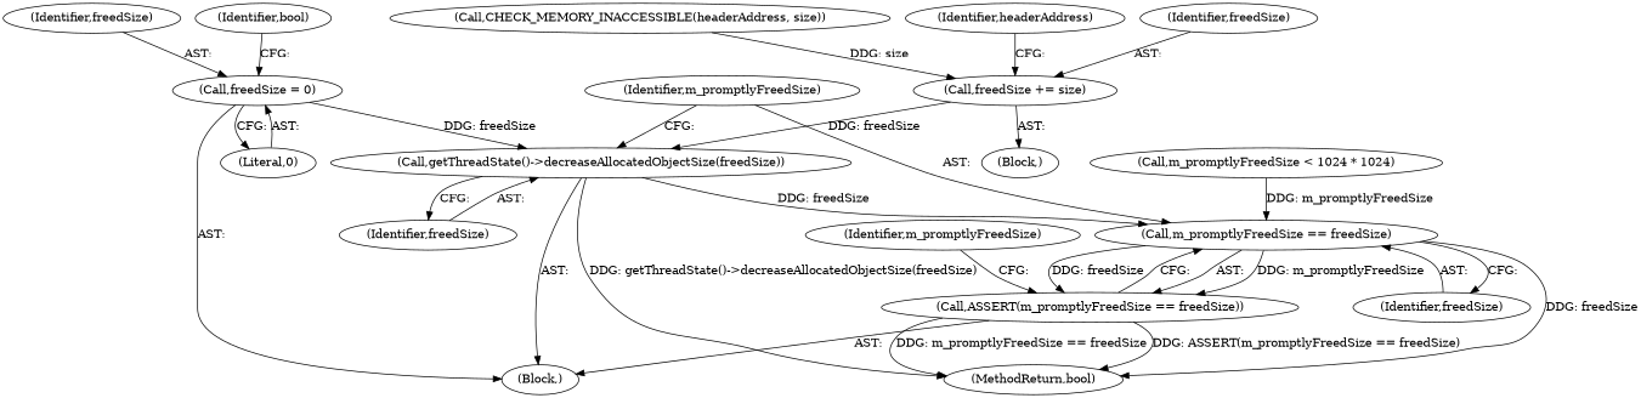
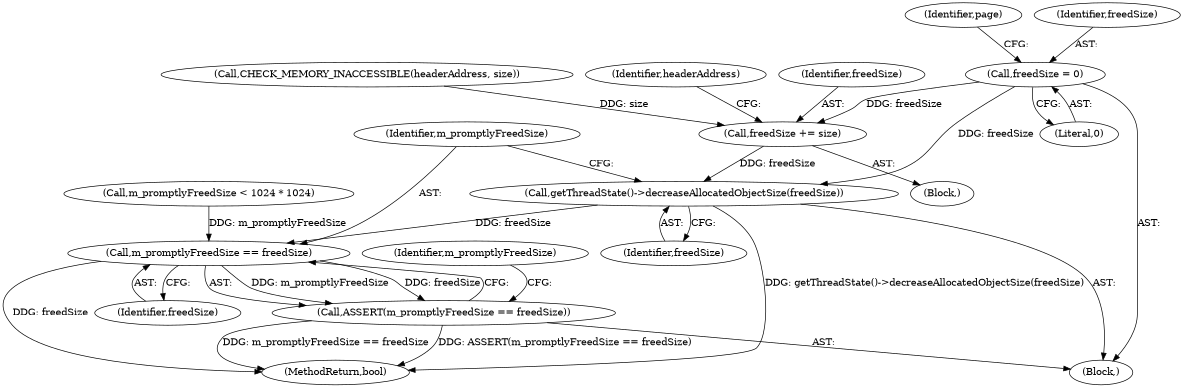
  digraph {
    n1 [label="(Call,freedSize = 0)"]
    n2 [label="(Call,freedSize += size)"]
    n3 [label="(Call,getThreadState()->decreaseAllocatedObjectSize(freedSize))"]
    n4 [label="(Literal,0)"]
    n5 [label="(Block,)"]
    n6 [label="(Block,)"]
    n7 [label="(Call,m_promptlyFreedSize == freedSize)"]
    n8 [label="(Identifier,freedSize)"]
    n9 [label="(MethodReturn,bool)"]
    n10 [label="(Call,ASSERT(m_promptlyFreedSize == freedSize))"]
    n11 [label="(Identifier,freedSize)"]
    n12 [label="(Call,CHECK_MEMORY_INACCESSIBLE(headerAddress, size))"]
    n13 [label="(Identifier,headerAddress)"]
-   n14 [label="(Identifier,bool)"]
+   n14 [label="(Identifier,page)"]
    n15 [label="(Call,m_promptlyFreedSize < 1024 * 1024)"]
    n16 [label="(Identifier,freedSize)"]
    n17 [label="(Identifier,freedSize)"]
    n18 [label="(Identifier,m_promptlyFreedSize)"]
    n19 [label="(Identifier,m_promptlyFreedSize)"]
+   n1 -> n2 [label="DDG: freedSize"]
    n1 -> n3 [label="DDG: freedSize"]
    n1 -> n4 [label="CFG: "]
    n1 -> n5 [label="AST: "]
    n2 -> n3 [label="DDG: freedSize"]
    n2 -> n6 [label="AST: "]
    n3 -> n5 [label="AST: "]
    n3 -> n7 [label="DDG: freedSize"]
    n3 -> n8 [label="CFG: "]
    n3 -> n9 [label="DDG: getThreadState()->decreaseAllocatedObjectSize(freedSize)"]
    n4 -> n1 [label="AST: "]
    n7 -> n9 [label="DDG: freedSize"]
    n7 -> n10 [label="AST: "]
    n7 -> n10 [label="DDG: m_promptlyFreedSize"]
    n7 -> n10 [label="DDG: freedSize"]
    n7 -> n11 [label="CFG: "]
    n8 -> n3 [label="AST: "]
    n10 -> n5 [label="AST: "]
    n10 -> n7 [label="CFG: "]
    n10 -> n9 [label="DDG: ASSERT(m_promptlyFreedSize == freedSize)"]
    n10 -> n9 [label="DDG: m_promptlyFreedSize == freedSize"]
    n11 -> n7 [label="AST: "]
    n12 -> n2 [label="DDG: size"]
    n13 -> n2 [label="CFG: "]
    n14 -> n1 [label="CFG: "]
    n15 -> n7 [label="DDG: m_promptlyFreedSize"]
    n16 -> n2 [label="AST: "]
    n17 -> n1 [label="AST: "]
    n18 -> n3 [label="CFG: "]
    n18 -> n7 [label="AST: "]
    n19 -> n10 [label="CFG: "]
  }
